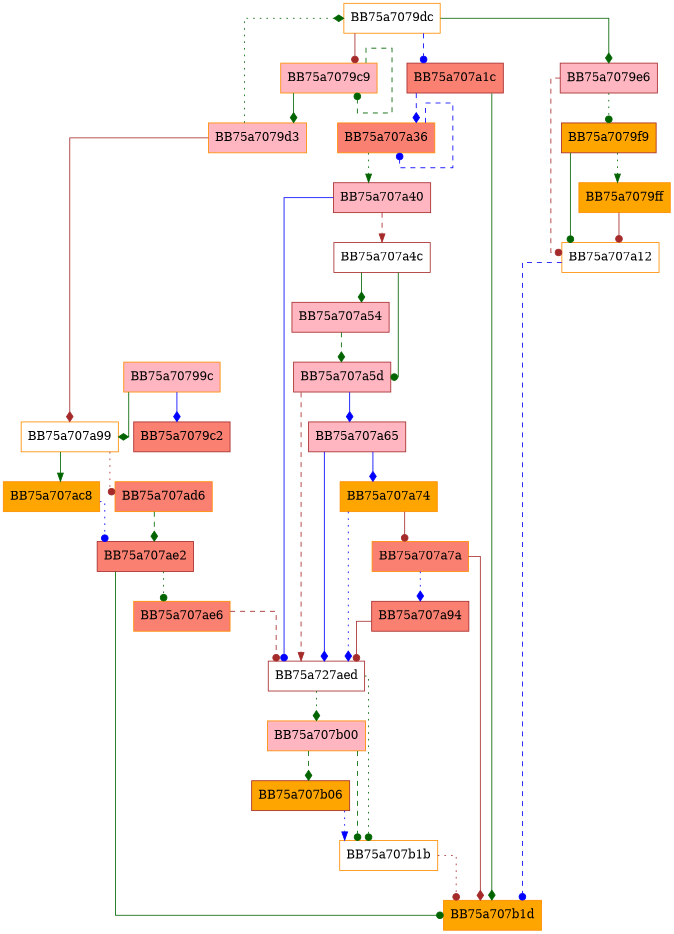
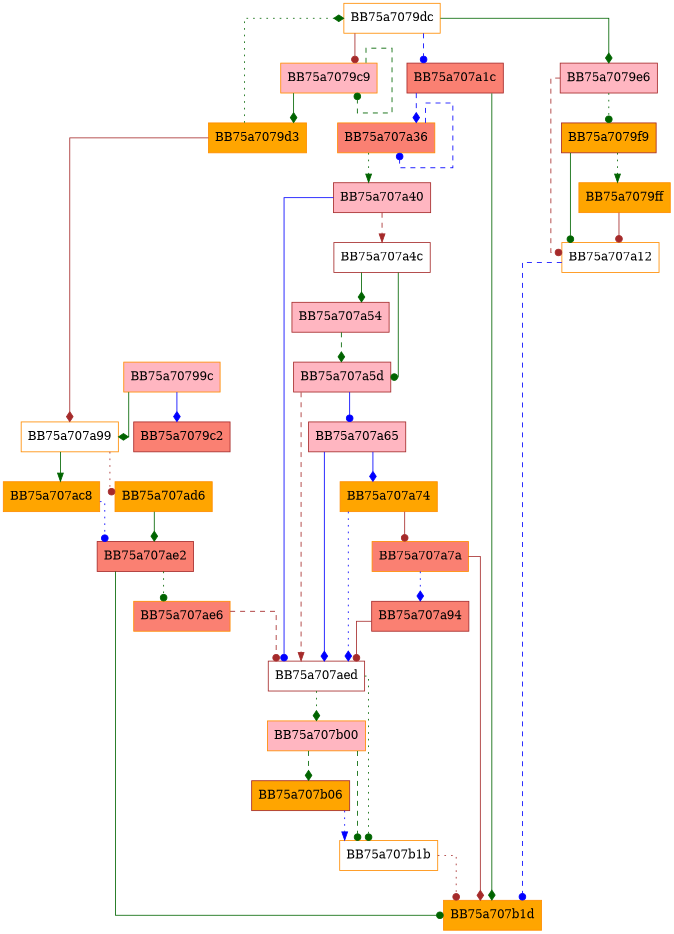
  digraph {
    splines=ortho
    node [color=darkorange fillcolor=lightpink shape=box style=filled]
    edge [arrowhead=dot color=darkgreen style=solid]
    BB75a707a99 [fillcolor=white]
    BB75a70799c
    BB75a7079c2 [color=brown fillcolor=salmon]
-   BB75a707ad6 [fillcolor=salmon]
+   BB75a707ad6 [fillcolor=orange]
    BB75a707ac8 [fillcolor=orange]
    BB75a707ae2 [color=brown fillcolor=salmon]
    BB75a7079c9
-   BB75a7079d3
+   BB75a7079d3 [fillcolor=orange]
    BB75a7079dc [fillcolor=white]
    BB75a707a1c [color=brown fillcolor=salmon]
    BB75a7079e6 [color=brown]
    BB75a707b1d [fillcolor=orange]
    BB75a707a36 [fillcolor=salmon]
    BB75a707a12 [fillcolor=white]
    BB75a7079f9 [color=brown fillcolor=orange]
    BB75a707a40 [color=brown]
    BB75a7079ff [fillcolor=orange]
-   BB75a707aed [color=brown fillcolor=white label=BB75a727aed]
+   BB75a707aed [color=brown fillcolor=white]
    BB75a707a4c [color=brown fillcolor=white]
    BB75a707b1b [fillcolor=white]
    BB75a707b00
    BB75a707a5d [color=brown]
    BB75a707a54 [color=brown]
    BB75a707b06 [color=brown fillcolor=orange]
    BB75a707a65 [color=brown]
    BB75a707a74 [fillcolor=orange]
    BB75a707a7a [fillcolor=salmon]
    BB75a707a94 [color=brown fillcolor=salmon]
    BB75a707ae6 [fillcolor=salmon]
    BB75a707a99 -> BB75a707ad6 [color=brown style=dotted]
    BB75a707a99 -> BB75a707ac8 [arrowhead=normal]
    BB75a70799c -> BB75a707a99 [arrowhead=diamond]
    BB75a70799c -> BB75a7079c2 [arrowhead=diamond color=blue]
-   BB75a707ad6 -> BB75a707ae2 [arrowhead=diamond style=dashed]
+   BB75a707ad6 -> BB75a707ae2 [arrowhead=diamond]
    BB75a707ac8 -> BB75a707ae2 [color=blue style=dotted]
    BB75a707ae2 -> BB75a707b1d
    BB75a707ae2 -> BB75a707ae6 [style=dotted]
    BB75a7079c9 -> BB75a7079c9 [style=dashed]
    BB75a7079c9 -> BB75a7079d3 [arrowhead=diamond]
    BB75a7079d3 -> BB75a707a99 [arrowhead=diamond color=brown]
    BB75a7079d3 -> BB75a7079dc [arrowhead=diamond style=dotted]
    BB75a7079dc -> BB75a7079c9 [color=brown]
    BB75a7079dc -> BB75a707a1c [color=blue style=dashed]
    BB75a7079dc -> BB75a7079e6 [arrowhead=diamond]
    BB75a707a1c -> BB75a707b1d [arrowhead=diamond]
    BB75a707a1c -> BB75a707a36 [arrowhead=diamond color=blue style=dashed]
    BB75a7079e6 -> BB75a707a12 [color=brown style=dashed]
    BB75a7079e6 -> BB75a7079f9 [style=dotted]
    BB75a707a36 -> BB75a707a36 [color=blue style=dashed]
    BB75a707a36 -> BB75a707a40 [arrowhead=normal style=dotted]
    BB75a707a12 -> BB75a707b1d [color=blue style=dashed]
    BB75a7079f9 -> BB75a707a12
    BB75a7079f9 -> BB75a7079ff [arrowhead=normal style=dotted]
    BB75a707a40 -> BB75a707aed [color=blue]
    BB75a707a40 -> BB75a707a4c [arrowhead=normal color=brown style=dashed]
    BB75a7079ff -> BB75a707a12 [color=brown]
    BB75a707aed -> BB75a707b1b [style=dotted]
    BB75a707aed -> BB75a707b00 [arrowhead=diamond style=dotted]
    BB75a707a4c -> BB75a707a5d
    BB75a707a4c -> BB75a707a54 [arrowhead=diamond]
    BB75a707b1b -> BB75a707b1d [color=brown style=dotted]
    BB75a707b00 -> BB75a707b1b [style=dashed]
    BB75a707b00 -> BB75a707b06 [arrowhead=diamond style=dashed]
    BB75a707a5d -> BB75a707aed [arrowhead=normal color=brown style=dashed]
-   BB75a707a5d -> BB75a707a65 [arrowhead=diamond color=blue]
+   BB75a707a5d -> BB75a707a65 [color=blue]
    BB75a707a54 -> BB75a707a5d [arrowhead=diamond style=dashed]
    BB75a707b06 -> BB75a707b1b [arrowhead=normal color=blue style=dotted]
    BB75a707a65 -> BB75a707aed [arrowhead=diamond color=blue]
    BB75a707a65 -> BB75a707a74 [arrowhead=diamond color=blue]
    BB75a707a74 -> BB75a707aed [arrowhead=diamond color=blue style=dotted]
    BB75a707a74 -> BB75a707a7a [color=brown]
    BB75a707a7a -> BB75a707b1d [arrowhead=diamond color=brown]
    BB75a707a7a -> BB75a707a94 [arrowhead=diamond color=blue style=dotted]
    BB75a707a94 -> BB75a707aed [color=brown]
    BB75a707ae6 -> BB75a707aed [color=brown style=dashed]
  }
